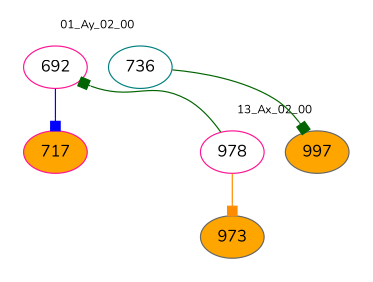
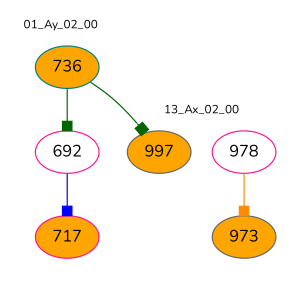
  digraph {
    fontname=Nunito
    node [color=deeppink fillcolor=white fontname=Nunito style=filled]
    edge [arrowhead=box color=darkgreen fontname=Nunito]
-   n1 [color=teal label=736]
+   n1 [color=teal fillcolor=orange label=736]
    n2 [label=692]
    n3 [fillcolor=orange label=717]
    n4 [label=978]
    n5 [color=gray40 fillcolor=orange label=973]
    n6 [color=gray40 fillcolor=orange label=997]
    subgraph cluster_1 {
      color=white
      fontsize=10
      label="01_Ay_02_00"
      n1
      n2
      n3
    }
    subgraph cluster_2 {
      color=white
      fontsize=10
      label="13_Ax_02_00"
      n4
      n5
      n6
    }
-   n4 -> n2
+   n1 -> n2
    n1 -> n6
    n2 -> n3 [color=blue]
    n4 -> n5 [color=darkorange]
  }
